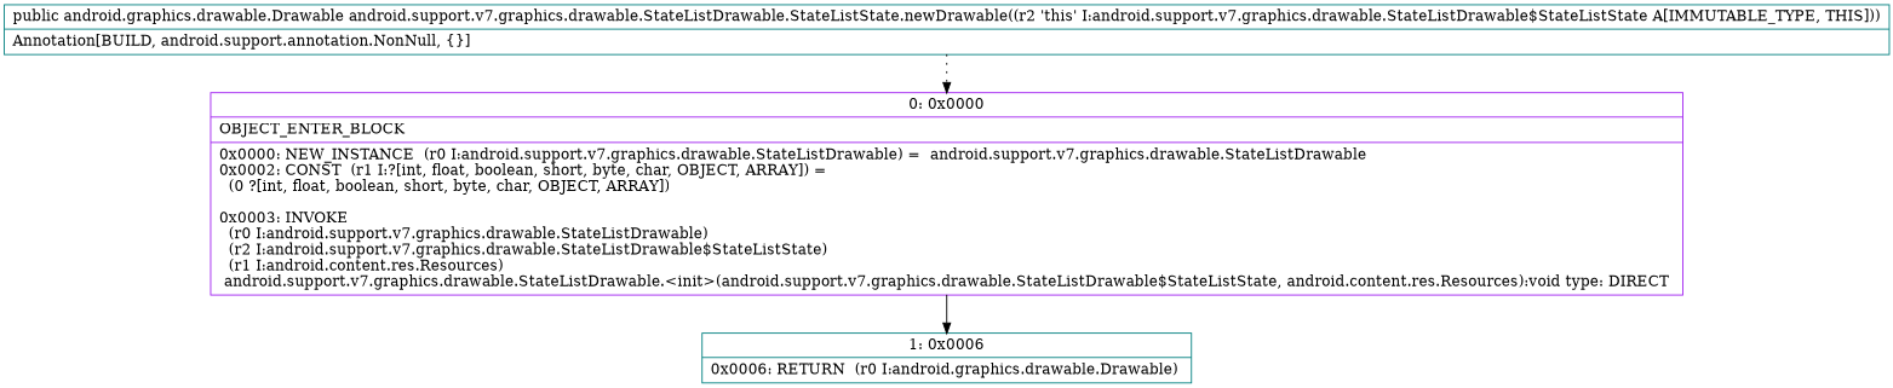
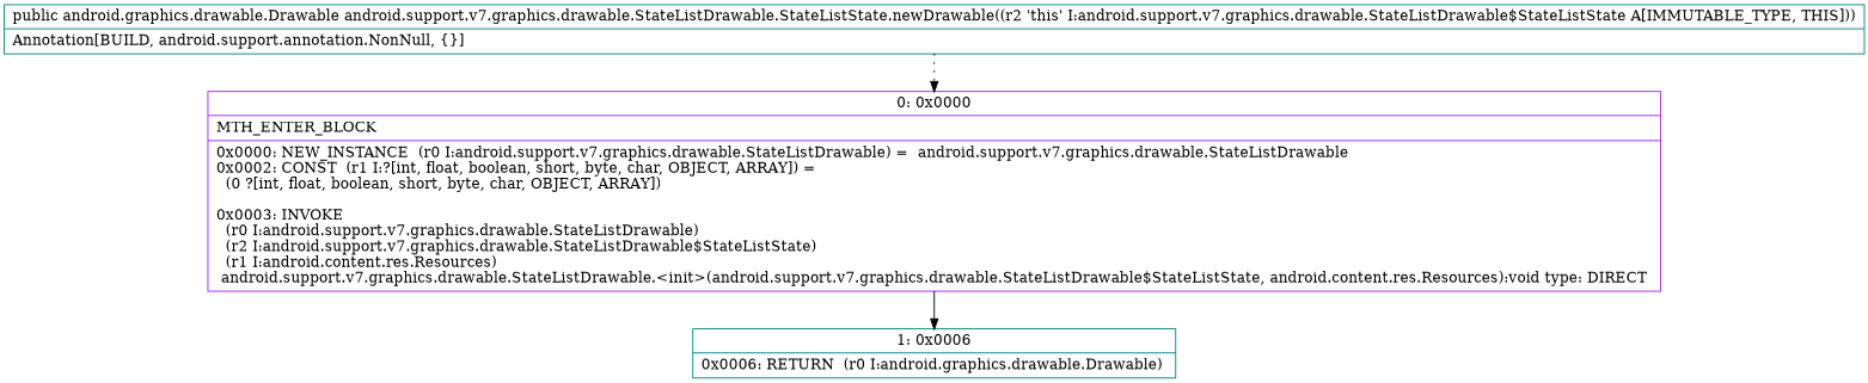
  digraph {
    node [shape=record color=teal]
-   n1 [label="{0\:\ 0x0000|OBJECT_ENTER_BLOCK\l|0x0000: NEW_INSTANCE  (r0 I:android.support.v7.graphics.drawable.StateListDrawable) =  android.support.v7.graphics.drawable.StateListDrawable \l0x0002: CONST  (r1 I:?[int, float, boolean, short, byte, char, OBJECT, ARRAY]) = \l  (0 ?[int, float, boolean, short, byte, char, OBJECT, ARRAY])\l \l0x0003: INVOKE  \l  (r0 I:android.support.v7.graphics.drawable.StateListDrawable)\l  (r2 I:android.support.v7.graphics.drawable.StateListDrawable$StateListState)\l  (r1 I:android.content.res.Resources)\l android.support.v7.graphics.drawable.StateListDrawable.\<init\>(android.support.v7.graphics.drawable.StateListDrawable$StateListState, android.content.res.Resources):void type: DIRECT \l}" color=purple]
+   n1 [label="{0\:\ 0x0000|MTH_ENTER_BLOCK\l|0x0000: NEW_INSTANCE  (r0 I:android.support.v7.graphics.drawable.StateListDrawable) =  android.support.v7.graphics.drawable.StateListDrawable \l0x0002: CONST  (r1 I:?[int, float, boolean, short, byte, char, OBJECT, ARRAY]) = \l  (0 ?[int, float, boolean, short, byte, char, OBJECT, ARRAY])\l \l0x0003: INVOKE  \l  (r0 I:android.support.v7.graphics.drawable.StateListDrawable)\l  (r2 I:android.support.v7.graphics.drawable.StateListDrawable$StateListState)\l  (r1 I:android.content.res.Resources)\l android.support.v7.graphics.drawable.StateListDrawable.\<init\>(android.support.v7.graphics.drawable.StateListDrawable$StateListState, android.content.res.Resources):void type: DIRECT \l}" color=purple]
    n2 [label="{1\:\ 0x0006|0x0006: RETURN  (r0 I:android.graphics.drawable.Drawable) \l}"]
    n3 [label="{public android.graphics.drawable.Drawable android.support.v7.graphics.drawable.StateListDrawable.StateListState.newDrawable((r2 'this' I:android.support.v7.graphics.drawable.StateListDrawable$StateListState A[IMMUTABLE_TYPE, THIS]))  | Annotation[BUILD, android.support.annotation.NonNull, \{\}]\l}"]
    n1 -> n2 [style=solid]
    n3 -> n1 [style=dotted]
  }
